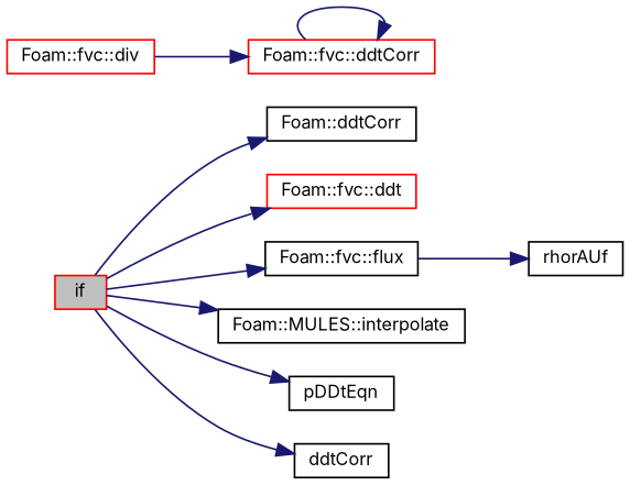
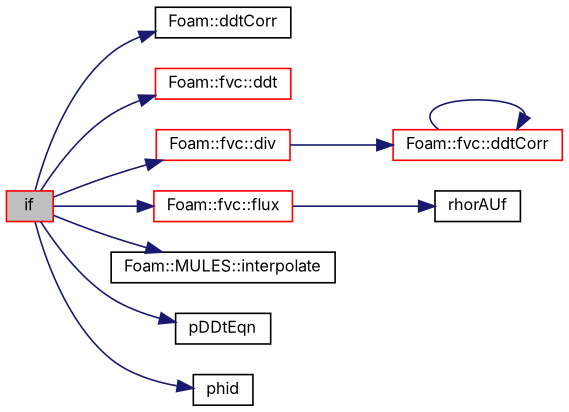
  digraph {
    fontname=Inter
    rankdir=LR
    node [color=red fontname=Inter fontsize=10 shape=record]
    edge [color=midnightblue fontname=Inter fontsize=10 labelfontname=Helvetica labelfontsize=10 style=solid]
    n1 [fillcolor=grey75 fontcolor=black height=0.2 label=if style=filled width=0.4]
    n2 [color=black height=0.2 label="Foam::ddtCorr" width=0.4]
    n3 [height=0.2 label="Foam::fvc::ddt" width=0.4]
    n4 [height=0.2 label="Foam::fvc::div" width=0.4]
-   n5 [color=black height=0.2 label="Foam::fvc::flux" width=0.4]
+   n5 [height=0.2 label="Foam::fvc::flux" width=0.4]
    n6 [color=black height=0.2 label="Foam::MULES::interpolate" width=0.4]
    n7 [color=black height=0.2 label=pDDtEqn width=0.4]
-   n8 [color=black height=0.2 label=ddtCorr width=0.4]
+   n8 [color=black height=0.2 label=phid width=0.4]
    n9 [height=0.2 label="Foam::fvc::ddtCorr" width=0.4]
    n10 [color=black height=0.2 label=rhorAUf width=0.4]
    n1 -> n2
    n1 -> n3
+   n1 -> n4
    n1 -> n5
    n1 -> n6
    n1 -> n7
    n1 -> n8
    n4 -> n9
    n5 -> n10
    n9 -> n9
  }
